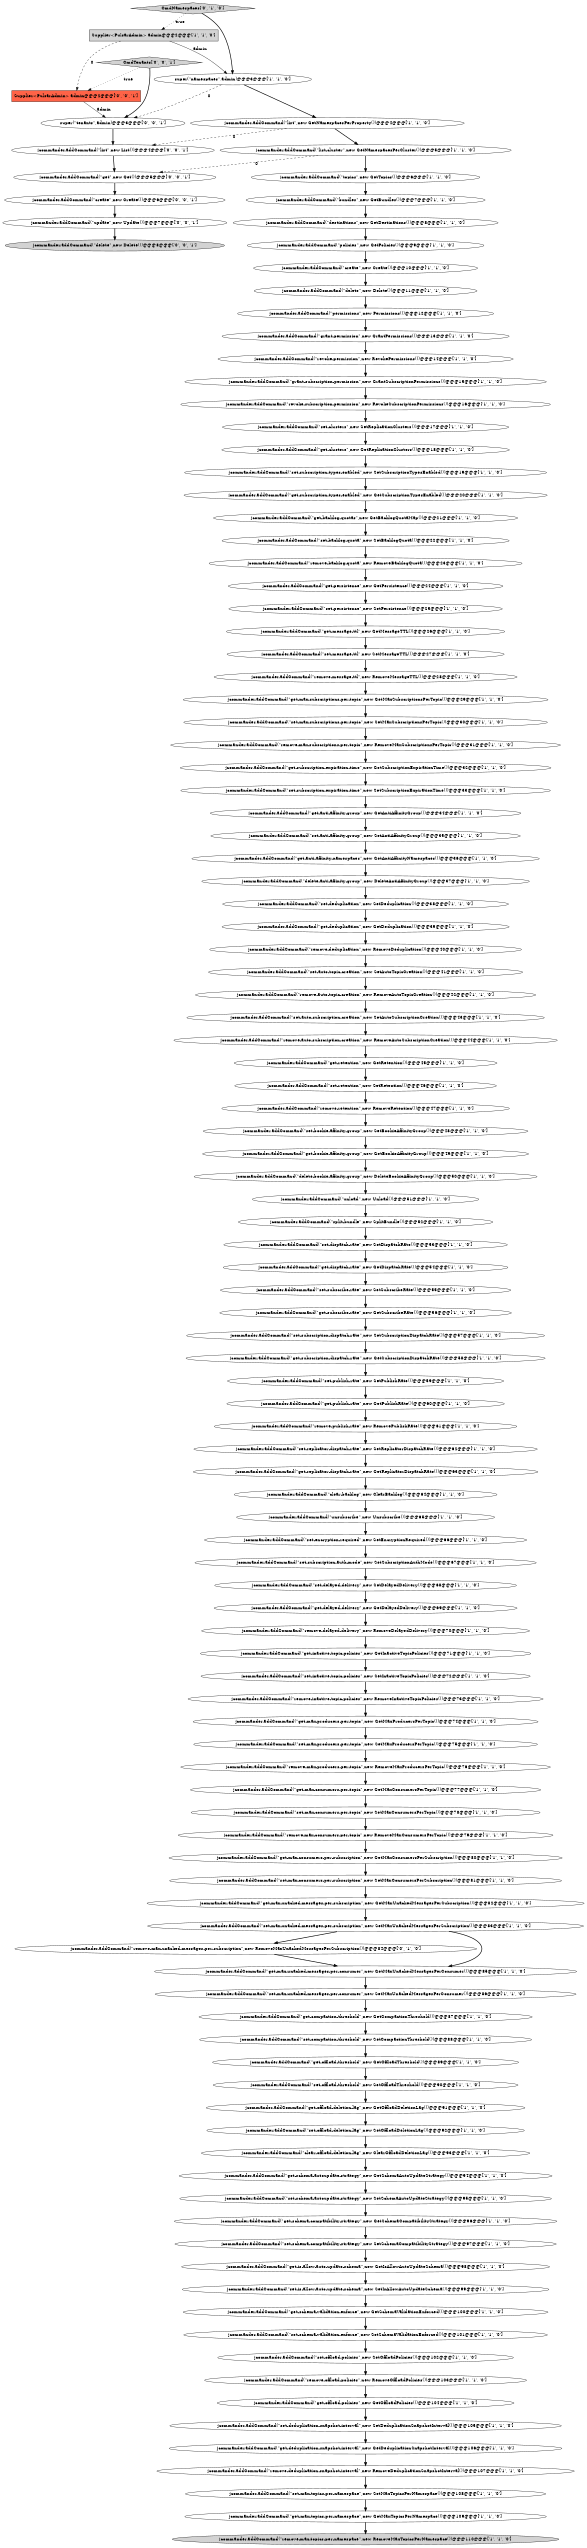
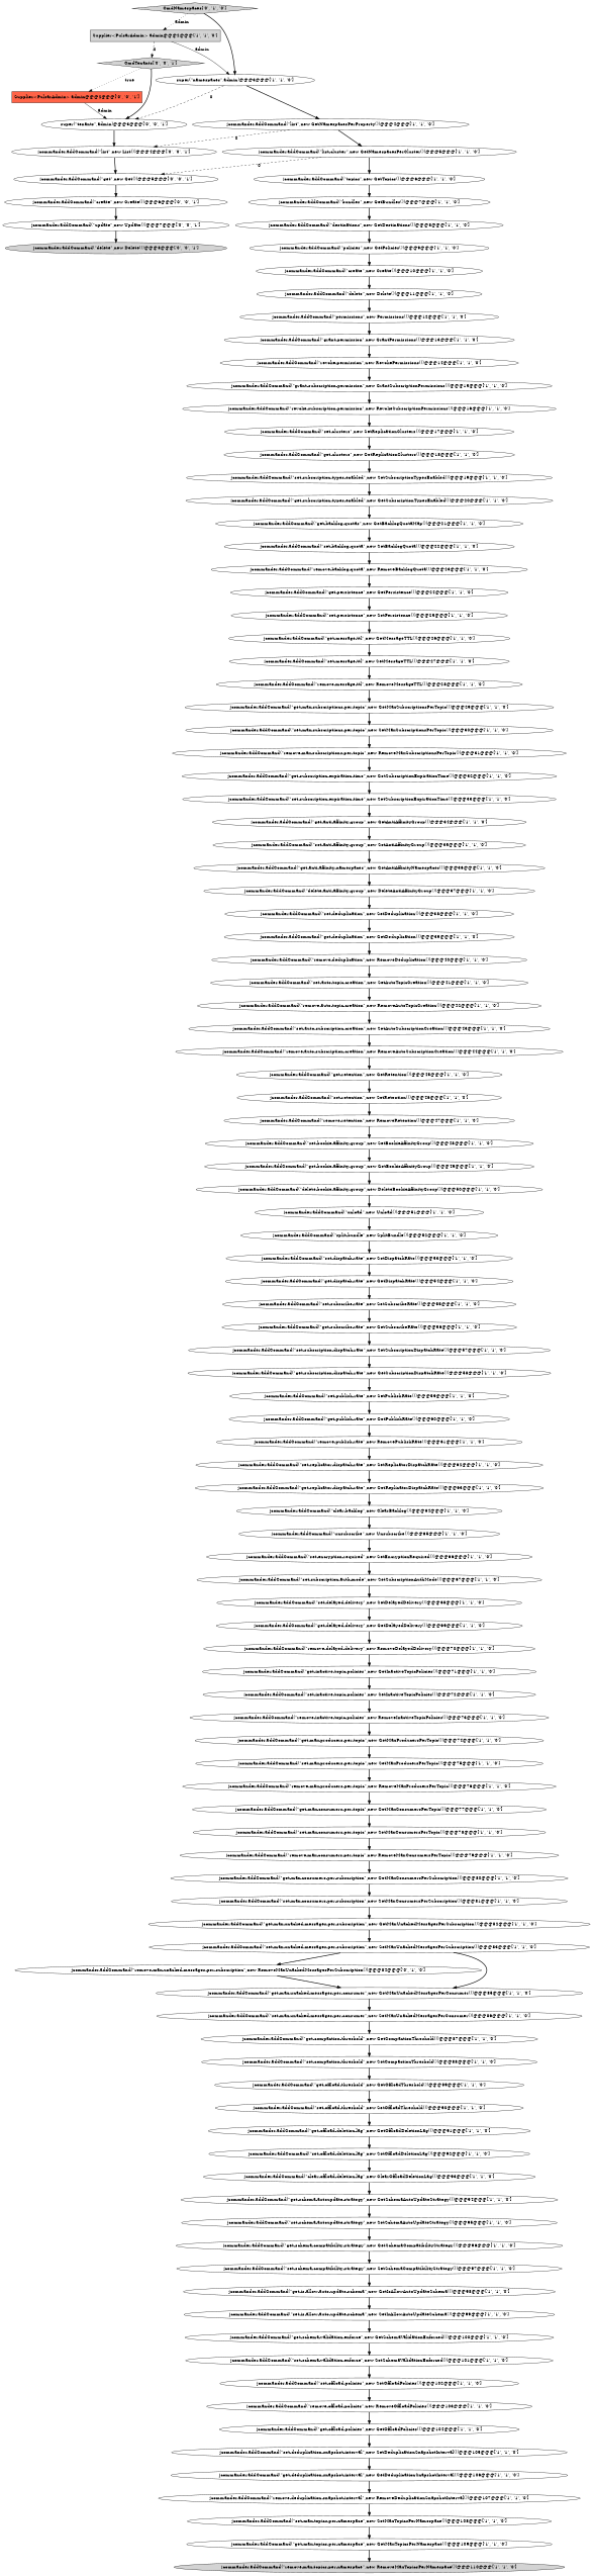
  digraph {
    node [fillcolor=white shape=ellipse style=filled]
    edge [style=bold]
    n1 [label="jcommander.addCommand(\"set-dispatch-rate\",new SetDispatchRate())@@@53@@@['1', '1', '0']"]
    n2 [label="jcommander.addCommand(\"get-dispatch-rate\",new GetDispatchRate())@@@54@@@['1', '1', '0']"]
    n3 [label="jcommander.addCommand(\"set-subscribe-rate\",new SetSubscribeRate())@@@55@@@['1', '1', '0']"]
    n4 [label="jcommander.addCommand(\"remove-delayed-delivery\",new RemoveDelayedDelivery())@@@70@@@['1', '1', '0']"]
    n5 [label="jcommander.addCommand(\"get-inactive-topic-policies\",new GetInactiveTopicPolicies())@@@71@@@['1', '1', '0']"]
    n6 [label="jcommander.addCommand(\"set-inactive-topic-policies\",new SetInactiveTopicPolicies())@@@72@@@['1', '1', '0']"]
    n7 [label="jcommander.addCommand(\"delete\",new Delete())@@@11@@@['1', '1', '0']"]
    n8 [label="jcommander.addCommand(\"permissions\",new Permissions())@@@12@@@['1', '1', '0']"]
    n9 [label="jcommander.addCommand(\"grant-permission\",new GrantPermissions())@@@13@@@['1', '1', '0']"]
    n10 [label="jcommander.addCommand(\"set-subscription-auth-mode\",new SetSubscriptionAuthMode())@@@67@@@['1', '1', '0']"]
    n11 [label="jcommander.addCommand(\"set-delayed-delivery\",new SetDelayedDelivery())@@@68@@@['1', '1', '0']"]
    n12 [label="jcommander.addCommand(\"get-delayed-delivery\",new GetDelayedDelivery())@@@69@@@['1', '1', '0']"]
    n13 [label="jcommander.addCommand(\"delete-bookie-affinity-group\",new DeleteBookieAffinityGroup())@@@50@@@['1', '1', '0']"]
    n14 [label="jcommander.addCommand(\"unload\",new Unload())@@@51@@@['1', '1', '0']"]
    n15 [label="jcommander.addCommand(\"split-bundle\",new SplitBundle())@@@52@@@['1', '1', '0']"]
    n16 [label="jcommander.addCommand(\"set-deduplication-snapshot-interval\",new SetDeduplicationSnapshotInterval())@@@105@@@['1', '1', '0']"]
    n17 [label="jcommander.addCommand(\"get-deduplication-snapshot-interval\",new GetDeduplicationSnapshotInterval())@@@106@@@['1', '1', '0']"]
    n18 [label="jcommander.addCommand(\"remove-deduplication-snapshot-interval\",new RemoveDeduplicationSnapshotInterval())@@@107@@@['1', '1', '0']"]
    n19 [label="jcommander.addCommand(\"remove-max-producers-per-topic\",new RemoveMaxProducersPerTopic())@@@76@@@['1', '1', '0']"]
    n20 [label="jcommander.addCommand(\"get-max-consumers-per-topic\",new GetMaxConsumersPerTopic())@@@77@@@['1', '1', '0']"]
    n21 [label="jcommander.addCommand(\"set-max-consumers-per-topic\",new SetMaxConsumersPerTopic())@@@78@@@['1', '1', '0']"]
    n22 [label="jcommander.addCommand(\"set-clusters\",new SetReplicationClusters())@@@17@@@['1', '1', '0']"]
    n23 [label="jcommander.addCommand(\"get-clusters\",new GetReplicationClusters())@@@18@@@['1', '1', '0']"]
    n24 [label="jcommander.addCommand(\"set-subscription-types-enabled\",new SetSubscriptionTypesEnabled())@@@19@@@['1', '1', '0']"]
    n25 [label="jcommander.addCommand(\"bundles\",new GetBundles())@@@7@@@['1', '1', '0']"]
    n26 [label="jcommander.addCommand(\"destinations\",new GetDestinations())@@@8@@@['1', '1', '0']"]
    n27 [label="jcommander.addCommand(\"policies\",new GetPolicies())@@@9@@@['1', '1', '0']"]
    n28 [label="jcommander.addCommand(\"set-subscription-dispatch-rate\",new SetSubscriptionDispatchRate())@@@57@@@['1', '1', '0']"]
    n29 [label="jcommander.addCommand(\"get-subscription-dispatch-rate\",new GetSubscriptionDispatchRate())@@@58@@@['1', '1', '0']"]
    n30 [label="jcommander.addCommand(\"set-publish-rate\",new SetPublishRate())@@@59@@@['1', '1', '0']"]
    n31 [label="jcommander.addCommand(\"set-offload-deletion-lag\",new SetOffloadDeletionLag())@@@92@@@['1', '1', '0']"]
    n32 [label="jcommander.addCommand(\"clear-offload-deletion-lag\",new ClearOffloadDeletionLag())@@@93@@@['1', '1', '0']"]
    n33 [label="jcommander.addCommand(\"get-schema-autoupdate-strategy\",new GetSchemaAutoUpdateStrategy())@@@94@@@['1', '1', '0']"]
    n34 [label="jcommander.addCommand(\"set-offload-threshold\",new SetOffloadThreshold())@@@90@@@['1', '1', '0']"]
    n35 [label="jcommander.addCommand(\"get-offload-deletion-lag\",new GetOffloadDeletionLag())@@@91@@@['1', '1', '0']"]
    n36 [label="jcommander.addCommand(\"remove-max-unacked-messages-per-subscription\",new RemoveMaxUnackedMessagesPerSubscription())@@@84@@@['0', '1', '0']"]
    n37 [label="jcommander.addCommand(\"get-max-unacked-messages-per-consumer\",new GetMaxUnackedMessagesPerConsumer())@@@85@@@['1', '1', '0']"]
    n38 [label="jcommander.addCommand(\"set-max-unacked-messages-per-consumer\",new SetMaxUnackedMessagesPerConsumer())@@@86@@@['1', '1', '0']"]
    n39 [label="jcommander.addCommand(\"get-subscribe-rate\",new GetSubscribeRate())@@@56@@@['1', '1', '0']"]
    n40 [label="jcommander.addCommand(\"get-publish-rate\",new GetPublishRate())@@@60@@@['1', '1', '0']"]
    n41 [label="jcommander.addCommand(\"list-cluster\",new GetNamespacesPerCluster())@@@5@@@['1', '1', '0']"]
    n42 [label="jcommander.addCommand(\"get\",new Get())@@@5@@@['0', '0', '1']"]
    n43 [label="jcommander.addCommand(\"topics\",new GetTopics())@@@6@@@['1', '1', '0']"]
    n44 [label="jcommander.addCommand(\"create\",new Create())@@@6@@@['0', '0', '1']"]
    n45 [label="jcommander.addCommand(\"remove-message-ttl\",new RemoveMessageTTL())@@@28@@@['1', '1', '0']"]
    n46 [label="jcommander.addCommand(\"get-max-subscriptions-per-topic\",new GetMaxSubscriptionsPerTopic())@@@29@@@['1', '1', '0']"]
    n47 [label="jcommander.addCommand(\"set-max-subscriptions-per-topic\",new SetMaxSubscriptionsPerTopic())@@@30@@@['1', '1', '0']"]
    n48 [label="jcommander.addCommand(\"get-subscription-types-enabled\",new GetSubscriptionTypesEnabled())@@@20@@@['1', '1', '0']"]
    n49 [label="jcommander.addCommand(\"get-backlog-quotas\",new GetBacklogQuotaMap())@@@21@@@['1', '1', '0']"]
    n50 [label="jcommander.addCommand(\"set-compaction-threshold\",new SetCompactionThreshold())@@@88@@@['1', '1', '0']"]
    n51 [label="jcommander.addCommand(\"get-offload-threshold\",new GetOffloadThreshold())@@@89@@@['1', '1', '0']"]
    n52 [label="jcommander.addCommand(\"remove-max-subscriptions-per-topic\",new RemoveMaxSubscriptionsPerTopic())@@@31@@@['1', '1', '0']"]
    n53 [label="jcommander.addCommand(\"create\",new Create())@@@10@@@['1', '1', '0']"]
    n54 [fillcolor=lightgray label="Supplier<PulsarAdmin> admin@@@2@@@['1', '1', '0']" shape=box]
    n55 [label="super(\"namespaces\",admin)@@@3@@@['1', '1', '0']"]
    n56 [fillcolor=tomato label="Supplier<PulsarAdmin> admin@@@2@@@['0', '0', '1']" shape=box]
    n57 [label="jcommander.addCommand(\"list\",new GetNamespacesPerProperty())@@@4@@@['1', '1', '0']"]
    n58 [label="super(\"tenants\",admin)@@@3@@@['0', '0', '1']"]
    n59 [label="jcommander.addCommand(\"remove-inactive-topic-policies\",new RemoveInactiveTopicPolicies())@@@73@@@['1', '1', '0']"]
    n60 [label="jcommander.addCommand(\"get-max-producers-per-topic\",new GetMaxProducersPerTopic())@@@74@@@['1', '1', '0']"]
    n61 [label="jcommander.addCommand(\"set-max-producers-per-topic\",new SetMaxProducersPerTopic())@@@75@@@['1', '1', '0']"]
    n62 [label="jcommander.addCommand(\"set-max-topics-per-namespace\",new SetMaxTopicsPerNamespace())@@@108@@@['1', '1', '0']"]
    n63 [label="jcommander.addCommand(\"get-max-topics-per-namespace\",new GetMaxTopicsPerNamespace())@@@109@@@['1', '1', '0']"]
    n64 [fillcolor=lightgray label="jcommander.addCommand(\"remove-max-topics-per-namespace\",new RemoveMaxTopicsPerNamespace())@@@110@@@['1', '1', '0']"]
    n65 [label="jcommander.addCommand(\"list\",new List())@@@4@@@['0', '0', '1']"]
    n66 [label="jcommander.addCommand(\"get-is-allow-auto-update-schema\",new GetIsAllowAutoUpdateSchema())@@@98@@@['1', '1', '0']"]
    n67 [label="jcommander.addCommand(\"set-is-allow-auto-update-schema\",new SetIsAllowAutoUpdateSchema())@@@99@@@['1', '1', '0']"]
    n68 [label="jcommander.addCommand(\"get-schema-validation-enforce\",new GetSchemaValidationEnforced())@@@100@@@['1', '1', '0']"]
    n69 [label="jcommander.addCommand(\"set-message-ttl\",new SetMessageTTL())@@@27@@@['1', '1', '0']"]
    n70 [label="jcommander.addCommand(\"revoke-subscription-permission\",new RevokeSubscriptionPermissions())@@@16@@@['1', '1', '0']"]
    n71 [label="jcommander.addCommand(\"get-persistence\",new GetPersistence())@@@24@@@['1', '1', '0']"]
    n72 [label="jcommander.addCommand(\"set-persistence\",new SetPersistence())@@@25@@@['1', '1', '0']"]
    n73 [label="jcommander.addCommand(\"get-message-ttl\",new GetMessageTTL())@@@26@@@['1', '1', '0']"]
    n74 [fillcolor=lightgray label="CmdNamespaces['0', '1', '0']" shape=diamond]
    n75 [label="jcommander.addCommand(\"get-compaction-threshold\",new GetCompactionThreshold())@@@87@@@['1', '1', '0']"]
    n76 [label="jcommander.addCommand(\"set-max-consumers-per-subscription\",new SetMaxConsumersPerSubscription())@@@81@@@['1', '1', '0']"]
    n77 [label="jcommander.addCommand(\"get-max-unacked-messages-per-subscription\",new GetMaxUnackedMessagesPerSubscription())@@@82@@@['1', '1', '0']"]
    n78 [label="jcommander.addCommand(\"set-max-unacked-messages-per-subscription\",new SetMaxUnackedMessagesPerSubscription())@@@83@@@['1', '1', '0']"]
    n79 [label="jcommander.addCommand(\"get-schema-compatibility-strategy\",new GetSchemaCompatibilityStrategy())@@@96@@@['1', '1', '0']"]
    n80 [label="jcommander.addCommand(\"set-schema-compatibility-strategy\",new SetSchemaCompatibilityStrategy())@@@97@@@['1', '1', '0']"]
    n81 [label="jcommander.addCommand(\"set-schema-validation-enforce\",new SetSchemaValidationEnforced())@@@101@@@['1', '1', '0']"]
    n82 [label="jcommander.addCommand(\"set-offload-policies\",new SetOffloadPolicies())@@@102@@@['1', '1', '0']"]
    n83 [label="jcommander.addCommand(\"get-deduplication\",new GetDeduplication())@@@39@@@['1', '1', '0']"]
    n84 [label="jcommander.addCommand(\"remove-deduplication\",new RemoveDeduplication())@@@40@@@['1', '1', '0']"]
    n85 [label="jcommander.addCommand(\"set-auto-topic-creation\",new SetAutoTopicCreation())@@@41@@@['1', '1', '0']"]
    n86 [label="jcommander.addCommand(\"set-backlog-quota\",new SetBacklogQuota())@@@22@@@['1', '1', '0']"]
    n87 [label="jcommander.addCommand(\"revoke-permission\",new RevokePermissions())@@@14@@@['1', '1', '0']"]
    n88 [label="jcommander.addCommand(\"grant-subscription-permission\",new GrantSubscriptionPermissions())@@@15@@@['1', '1', '0']"]
    n89 [label="jcommander.addCommand(\"remove-max-consumers-per-topic\",new RemoveMaxConsumersPerTopic())@@@79@@@['1', '1', '0']"]
    n90 [label="jcommander.addCommand(\"get-max-consumers-per-subscription\",new GetMaxConsumersPerSubscription())@@@80@@@['1', '1', '0']"]
    n91 [label="jcommander.addCommand(\"remove-publish-rate\",new RemovePublishRate())@@@61@@@['1', '1', '0']"]
    n92 [label="jcommander.addCommand(\"remove-offload-policies\",new RemoveOffloadPolicies())@@@103@@@['1', '1', '0']"]
    n93 [label="jcommander.addCommand(\"remove-backlog-quota\",new RemoveBacklogQuota())@@@23@@@['1', '1', '0']"]
    n94 [label="jcommander.addCommand(\"unsubscribe\",new Unsubscribe())@@@65@@@['1', '1', '0']"]
    n95 [label="jcommander.addCommand(\"set-encryption-required\",new SetEncryptionRequired())@@@66@@@['1', '1', '0']"]
    n96 [label="jcommander.addCommand(\"update\",new Update())@@@7@@@['0', '0', '1']"]
    n97 [fillcolor=lightgray label="jcommander.addCommand(\"delete\",new Delete())@@@8@@@['0', '0', '1']"]
    n98 [label="jcommander.addCommand(\"get-offload-policies\",new GetOffloadPolicies())@@@104@@@['1', '1', '0']"]
    n99 [label="jcommander.addCommand(\"set-deduplication\",new SetDeduplication())@@@38@@@['1', '1', '0']"]
    n100 [label="jcommander.addCommand(\"set-replicator-dispatch-rate\",new SetReplicatorDispatchRate())@@@62@@@['1', '1', '0']"]
    n101 [label="jcommander.addCommand(\"get-replicator-dispatch-rate\",new GetReplicatorDispatchRate())@@@63@@@['1', '1', '0']"]
    n102 [label="jcommander.addCommand(\"clear-backlog\",new ClearBacklog())@@@64@@@['1', '1', '0']"]
    n103 [label="jcommander.addCommand(\"get-subscription-expiration-time\",new GetSubscriptionExpirationTime())@@@32@@@['1', '1', '0']"]
    n104 [label="jcommander.addCommand(\"set-schema-autoupdate-strategy\",new SetSchemaAutoUpdateStrategy())@@@95@@@['1', '1', '0']"]
    n105 [label="jcommander.addCommand(\"remove-auto-topic-creation\",new RemoveAutoTopicCreation())@@@42@@@['1', '1', '0']"]
    n106 [label="jcommander.addCommand(\"set-auto-subscription-creation\",new SetAutoSubscriptionCreation())@@@43@@@['1', '1', '0']"]
    n107 [label="jcommander.addCommand(\"set-subscription-expiration-time\",new SetSubscriptionExpirationTime())@@@33@@@['1', '1', '0']"]
    n108 [label="jcommander.addCommand(\"set-retention\",new SetRetention())@@@46@@@['1', '1', '0']"]
    n109 [label="jcommander.addCommand(\"remove-retention\",new RemoveRetention())@@@47@@@['1', '1', '0']"]
    n110 [label="jcommander.addCommand(\"set-bookie-affinity-group\",new SetBookieAffinityGroup())@@@48@@@['1', '1', '0']"]
    n111 [label="jcommander.addCommand(\"get-anti-affinity-namespaces\",new GetAntiAffinityNamespaces())@@@36@@@['1', '1', '0']"]
    n112 [label="jcommander.addCommand(\"delete-anti-affinity-group\",new DeleteAntiAffinityGroup())@@@37@@@['1', '1', '0']"]
    n113 [label="jcommander.addCommand(\"get-anti-affinity-group\",new GetAntiAffinityGroup())@@@34@@@['1', '1', '0']"]
    n114 [label="jcommander.addCommand(\"set-anti-affinity-group\",new SetAntiAffinityGroup())@@@35@@@['1', '1', '0']"]
    n115 [label="jcommander.addCommand(\"remove-auto-subscription-creation\",new RemoveAutoSubscriptionCreation())@@@44@@@['1', '1', '0']"]
    n116 [label="jcommander.addCommand(\"get-retention\",new GetRetention())@@@45@@@['1', '1', '0']"]
    n117 [label="jcommander.addCommand(\"get-bookie-affinity-group\",new GetBookieAffinityGroup())@@@49@@@['1', '1', '0']"]
    n118 [fillcolor=lightgray label="CmdTenants['0', '0', '1']" shape=diamond]
    n1 -> n2
    n2 -> n3
    n3 -> n39
    n4 -> n5
    n5 -> n6
    n6 -> n59
    n7 -> n8
    n8 -> n9
    n9 -> n87
    n10 -> n11
    n11 -> n12
    n12 -> n4
    n13 -> n14
    n14 -> n15
    n15 -> n1
    n16 -> n17
    n17 -> n18
    n18 -> n62
    n19 -> n20
    n20 -> n21
    n21 -> n89
    n22 -> n23
    n23 -> n24
    n24 -> n48
    n25 -> n26
    n26 -> n27
    n27 -> n53
    n28 -> n29
    n29 -> n30
    n30 -> n40
    n31 -> n32
    n32 -> n33
    n33 -> n104
    n34 -> n35
    n35 -> n31
    n36 -> n37
    n37 -> n38
    n38 -> n75
    n39 -> n28
    n40 -> n91
    n41 -> n42 [label=0 style=dashed]
    n41 -> n43
    n42 -> n44
    n43 -> n25
    n44 -> n96
    n45 -> n46
    n46 -> n47
    n47 -> n52
    n48 -> n49
    n49 -> n86
    n50 -> n51
    n51 -> n34
    n52 -> n103
    n53 -> n7
    n54 -> n55 [label=admin style=solid]
-   n54 -> n56 [label=0 style=dashed]
+   n54 -> n118 [label=0 style=dashed]
    n55 -> n57
    n55 -> n58 [label=0 style=dashed]
    n56 -> n58 [label=admin style=solid]
    n57 -> n41
    n57 -> n65 [label=0 style=dashed]
    n58 -> n65
    n59 -> n60
    n60 -> n61
    n61 -> n19
    n62 -> n63
    n63 -> n64
    n65 -> n42
    n66 -> n67
    n67 -> n68
    n68 -> n81
    n69 -> n45
    n70 -> n22
    n71 -> n72
    n72 -> n73
    n73 -> n69
-   n74 -> n54 [label=true style=dotted]
+   n74 -> n54 [label=admin style=dotted]
    n74 -> n55
    n75 -> n50
    n76 -> n77
    n77 -> n78
    n78 -> n36
    n78 -> n37
    n79 -> n80
    n80 -> n66
    n81 -> n82
    n82 -> n92
    n83 -> n84
    n84 -> n85
    n85 -> n105
    n86 -> n93
    n87 -> n88
    n88 -> n70
    n89 -> n90
    n90 -> n76
    n91 -> n100
    n92 -> n98
    n93 -> n71
    n94 -> n95
    n95 -> n10
    n96 -> n97
    n98 -> n16
    n99 -> n83
    n100 -> n101
    n101 -> n102
    n102 -> n94
    n103 -> n107
    n104 -> n79
    n105 -> n106
    n106 -> n115
    n107 -> n113
    n108 -> n109
    n109 -> n110
    n110 -> n117
    n111 -> n112
    n112 -> n99
    n113 -> n114
    n114 -> n111
    n115 -> n116
    n116 -> n108
    n117 -> n13
    n118 -> n56 [label=true style=dotted]
    n118 -> n58
  }
